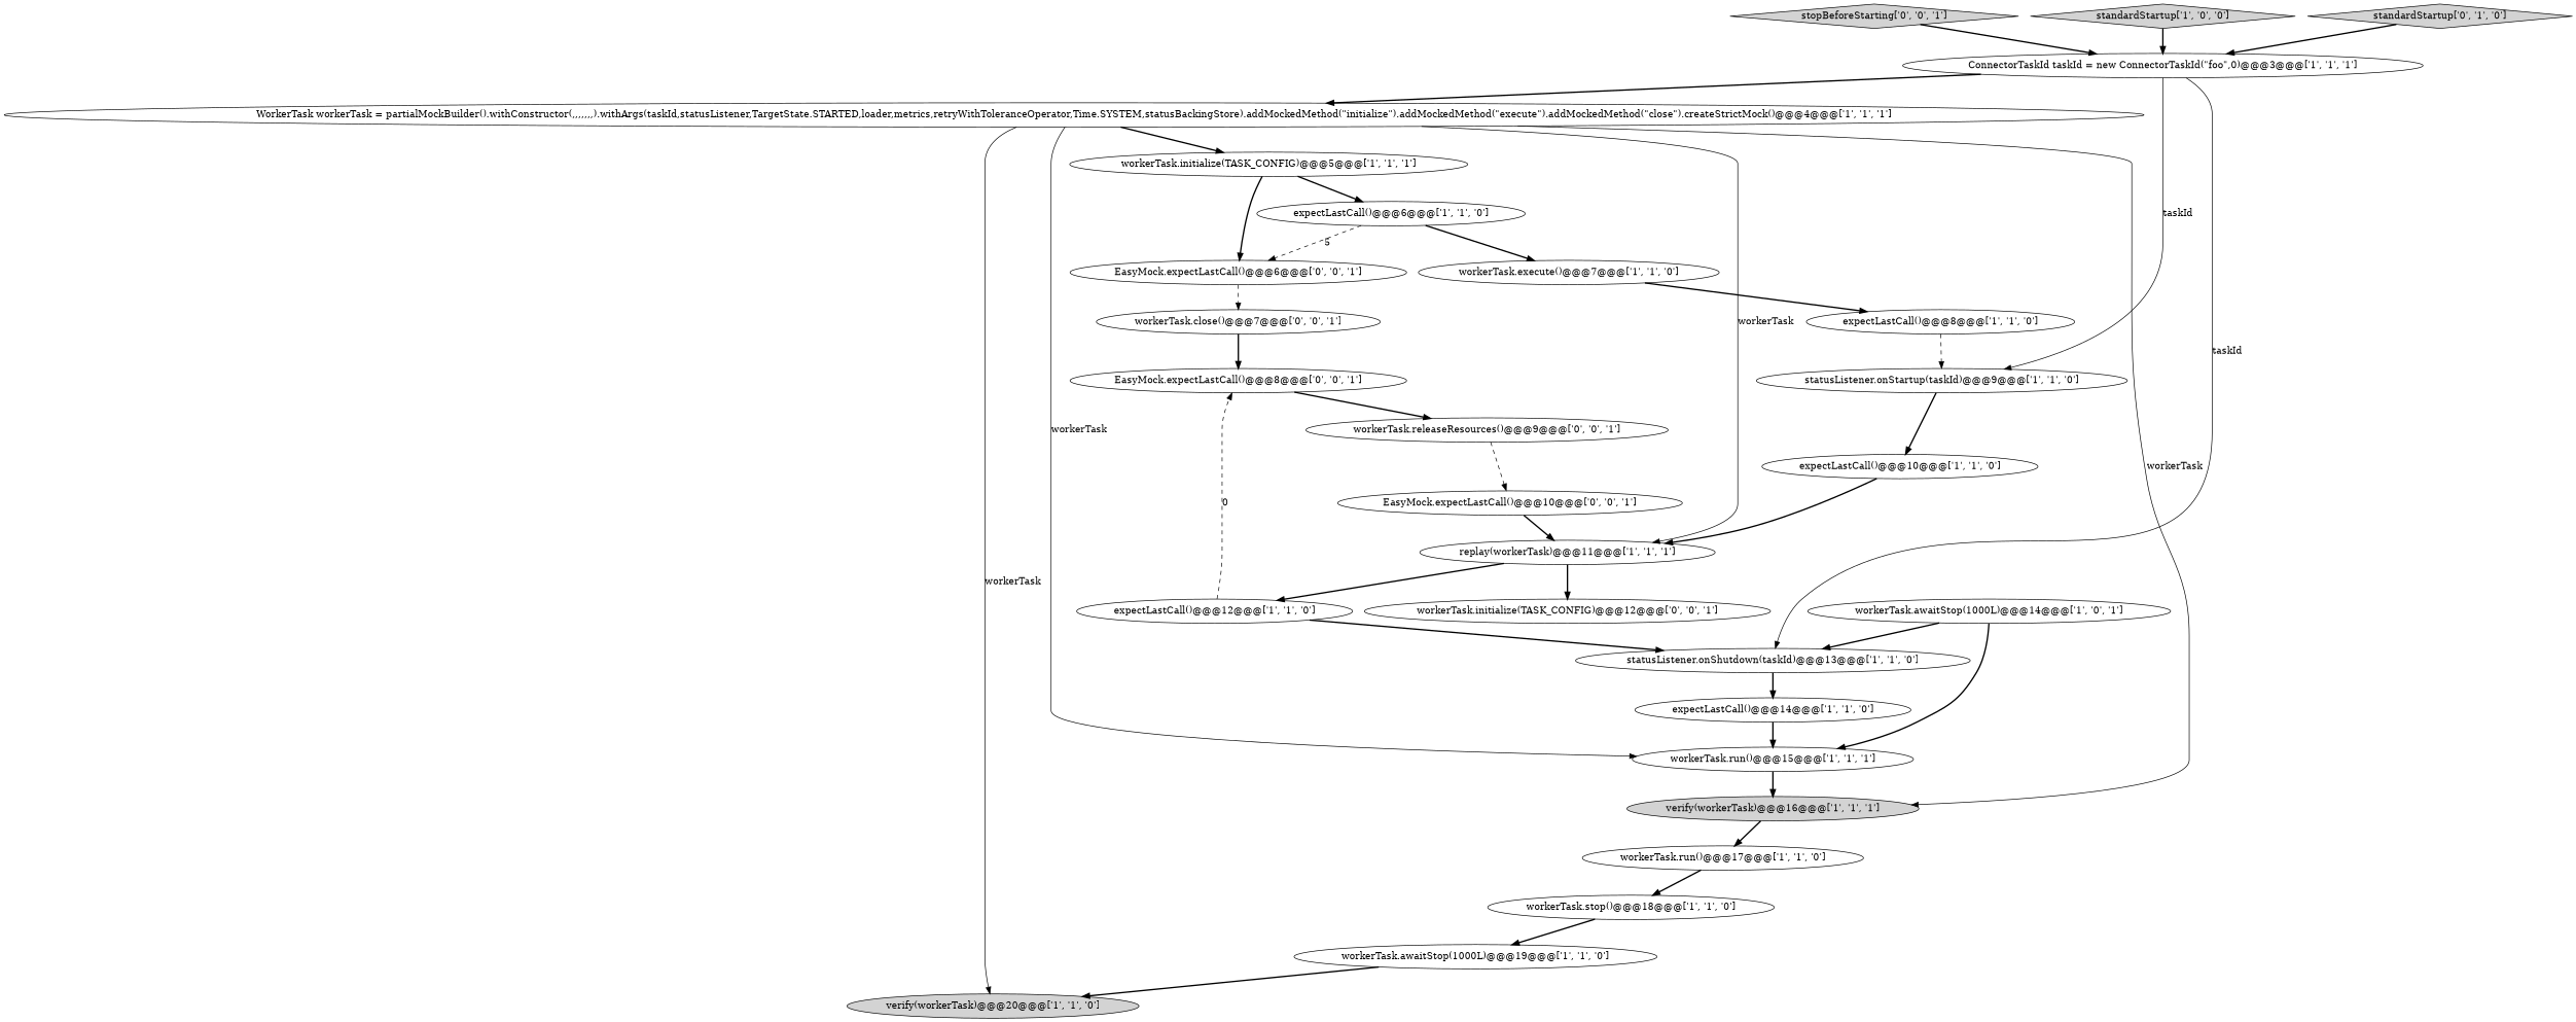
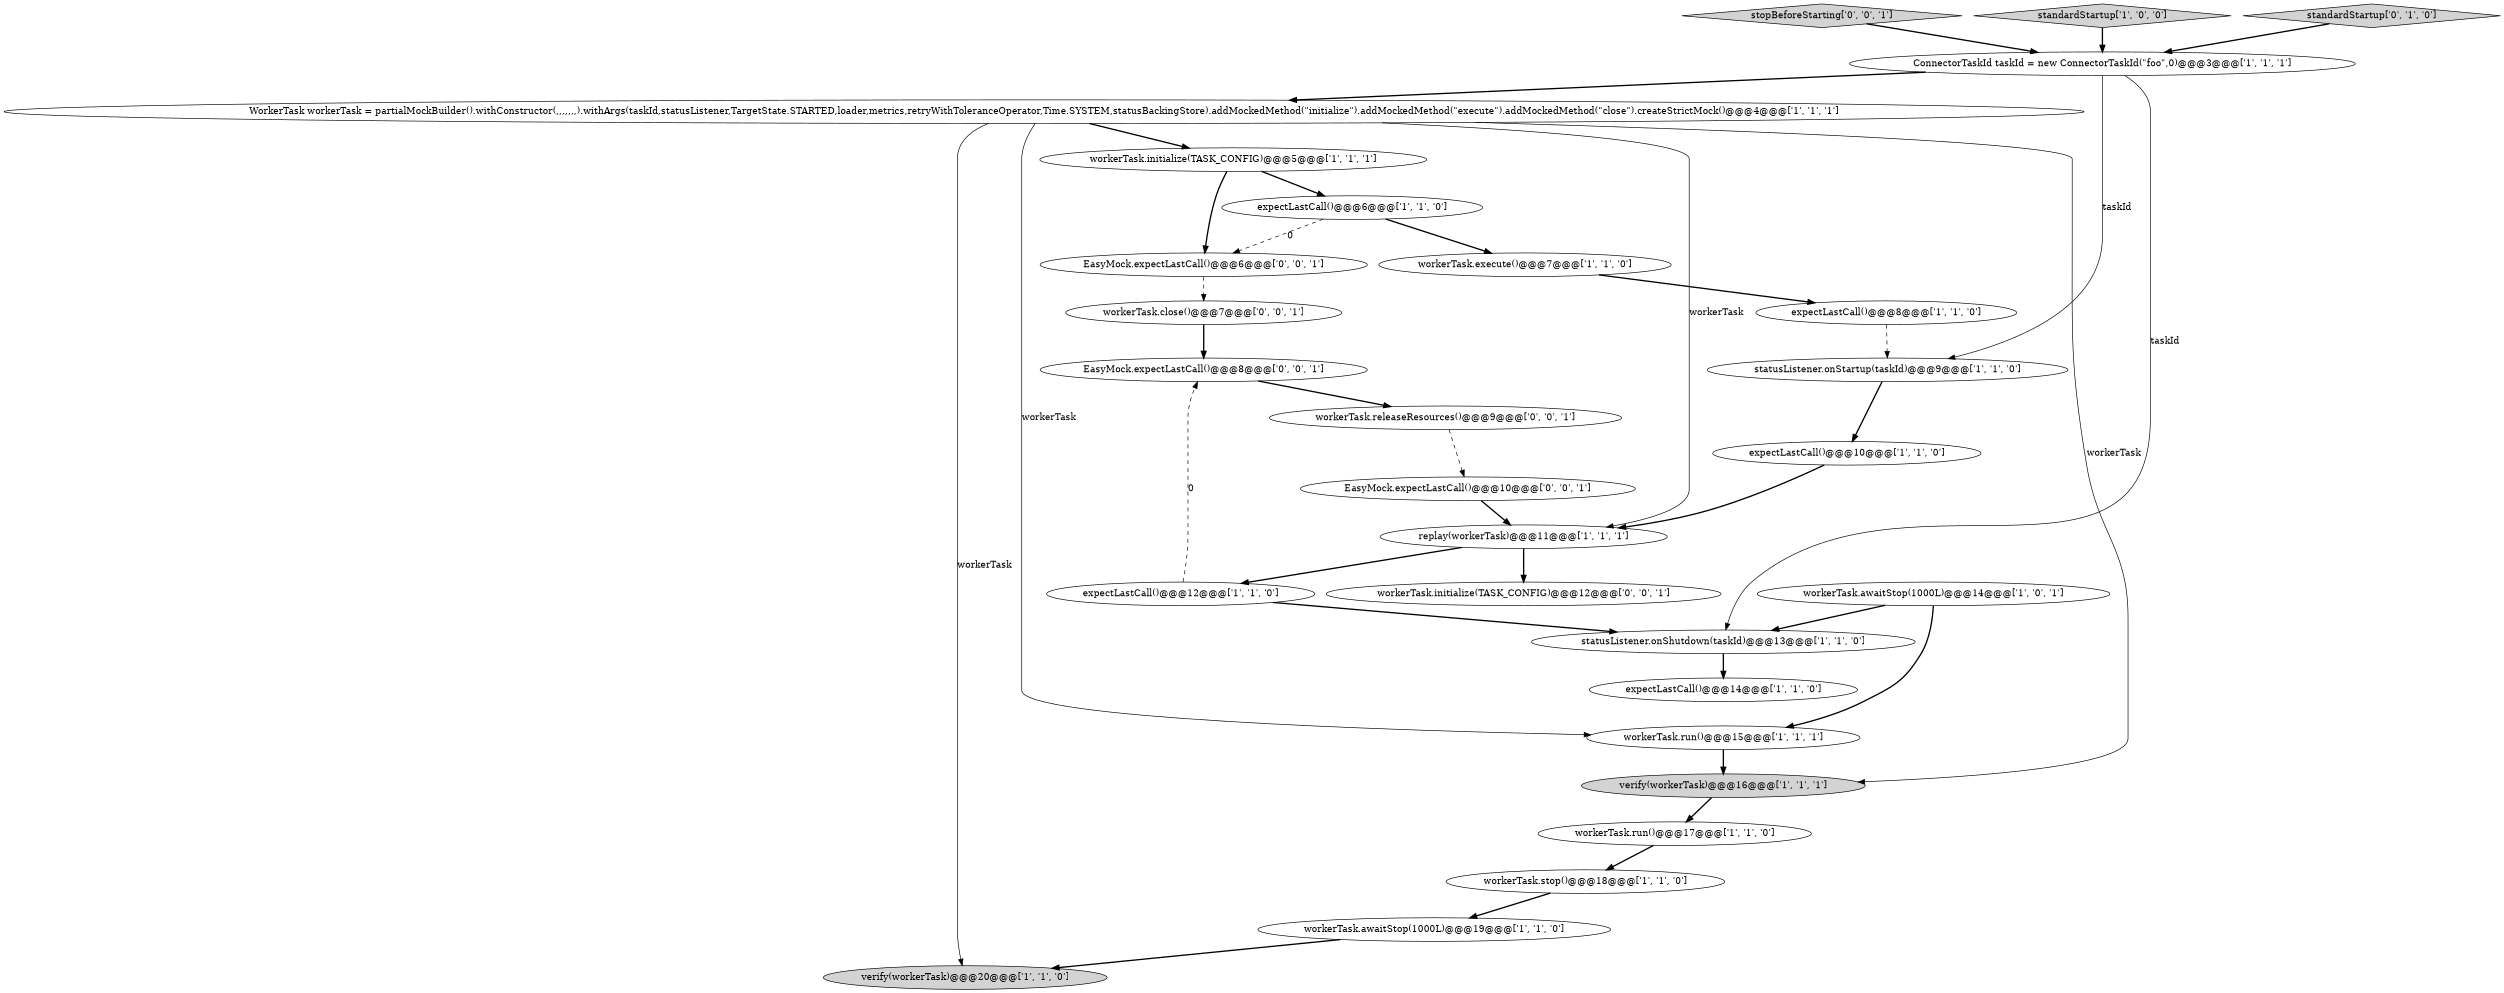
  digraph {
    node [fillcolor=white shape=ellipse style=filled]
    edge [style=bold]
    n1 [label="ConnectorTaskId taskId = new ConnectorTaskId(\"foo\",0)@@@3@@@['1', '1', '1']"]
    n2 [label="statusListener.onShutdown(taskId)@@@13@@@['1', '1', '0']"]
    n3 [label="WorkerTask workerTask = partialMockBuilder().withConstructor(,,,,,,,).withArgs(taskId,statusListener,TargetState.STARTED,loader,metrics,retryWithToleranceOperator,Time.SYSTEM,statusBackingStore).addMockedMethod(\"initialize\").addMockedMethod(\"execute\").addMockedMethod(\"close\").createStrictMock()@@@4@@@['1', '1', '1']"]
    n4 [label="statusListener.onStartup(taskId)@@@9@@@['1', '1', '0']"]
    n5 [label="expectLastCall()@@@14@@@['1', '1', '0']"]
    n6 [label="workerTask.initialize(TASK_CONFIG)@@@5@@@['1', '1', '1']"]
    n7 [fillcolor=lightgray label="verify(workerTask)@@@20@@@['1', '1', '0']"]
    n8 [label="replay(workerTask)@@@11@@@['1', '1', '1']"]
    n9 [label="workerTask.run()@@@15@@@['1', '1', '1']"]
    n10 [fillcolor=lightgray label="verify(workerTask)@@@16@@@['1', '1', '1']"]
    n11 [label="expectLastCall()@@@10@@@['1', '1', '0']"]
    n12 [label="EasyMock.expectLastCall()@@@6@@@['0', '0', '1']"]
    n13 [label="expectLastCall()@@@6@@@['1', '1', '0']"]
    n14 [label="workerTask.close()@@@7@@@['0', '0', '1']"]
    n15 [label="workerTask.execute()@@@7@@@['1', '1', '0']"]
    n16 [label="EasyMock.expectLastCall()@@@8@@@['0', '0', '1']"]
    n17 [label="workerTask.initialize(TASK_CONFIG)@@@12@@@['0', '0', '1']"]
    n18 [label="workerTask.releaseResources()@@@9@@@['0', '0', '1']"]
    n19 [label="EasyMock.expectLastCall()@@@10@@@['0', '0', '1']"]
    n20 [label="expectLastCall()@@@12@@@['1', '1', '0']"]
    n21 [fillcolor=lightgray label="stopBeforeStarting['0', '0', '1']" shape=diamond]
    n22 [label="workerTask.awaitStop(1000L)@@@14@@@['1', '0', '1']"]
    n23 [label="workerTask.run()@@@17@@@['1', '1', '0']"]
    n24 [label="expectLastCall()@@@8@@@['1', '1', '0']"]
    n25 [label="workerTask.stop()@@@18@@@['1', '1', '0']"]
    n26 [label="workerTask.awaitStop(1000L)@@@19@@@['1', '1', '0']"]
    n27 [fillcolor=lightgray label="standardStartup['1', '0', '0']" shape=diamond]
    n28 [fillcolor=lightgray label="standardStartup['0', '1', '0']" shape=diamond]
    n1 -> n2 [label=taskId style=solid]
    n1 -> n3
    n1 -> n4 [label=taskId style=solid]
    n2 -> n5
    n3 -> n6
    n3 -> n7 [label=workerTask style=solid]
    n3 -> n8 [label=workerTask style=solid]
    n3 -> n9 [label=workerTask style=solid]
    n3 -> n10 [label=workerTask style=solid]
    n4 -> n11
-   n5 -> n9
    n6 -> n12
    n6 -> n13
    n8 -> n17
    n8 -> n20
    n9 -> n10
    n10 -> n23
    n11 -> n8
    n12 -> n14 [style=dashed]
-   n13 -> n12 [label=5 style=dashed]
+   n13 -> n12 [label=0 style=dashed]
    n13 -> n15
    n14 -> n16
    n15 -> n24
    n16 -> n18
    n18 -> n19 [style=dashed]
    n19 -> n8
    n20 -> n2
    n20 -> n16 [label=0 style=dashed]
    n21 -> n1
    n22 -> n2
    n22 -> n9
    n23 -> n25
    n24 -> n4 [style=dashed]
    n25 -> n26
    n26 -> n7
    n27 -> n1
    n28 -> n1
  }
